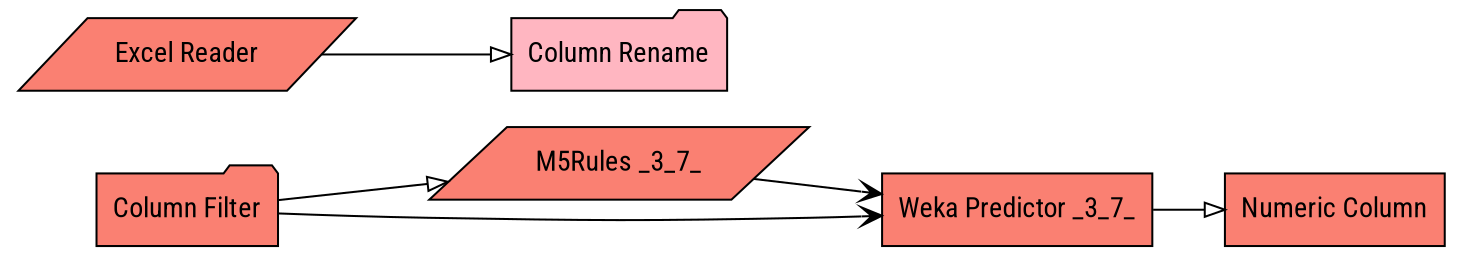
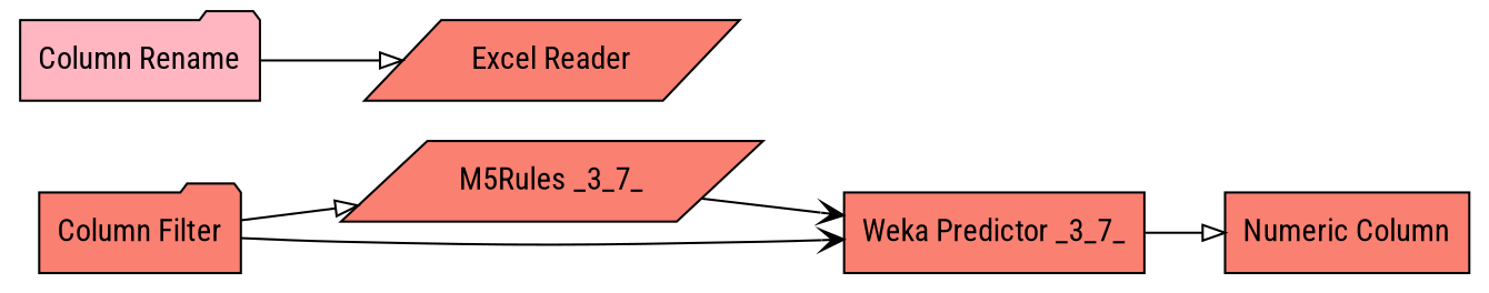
  digraph {
    fontname="Roboto Condensed"
    rankdir=LR
    node [fillcolor=salmon fontname="Roboto Condensed" shape=folder style=filled]
    edge [arrowhead=onormal fontname="Roboto Condensed"]
    n1 [label="Column Filter"]
    n2 [label="M5Rules _3_7_" shape=parallelogram]
    n3 [label="Weka Predictor _3_7_" shape=box]
    n4 [label="Numeric Column" shape=box]
    n5 [fillcolor=lightpink label="Column Rename"]
    n6 [label="Excel Reader" shape=parallelogram]
    n1 -> n2
    n1 -> n3 [arrowhead=vee]
    n2 -> n3 [arrowhead=vee]
    n3 -> n4
-   n6 -> n5
+   n5 -> n6
  }
